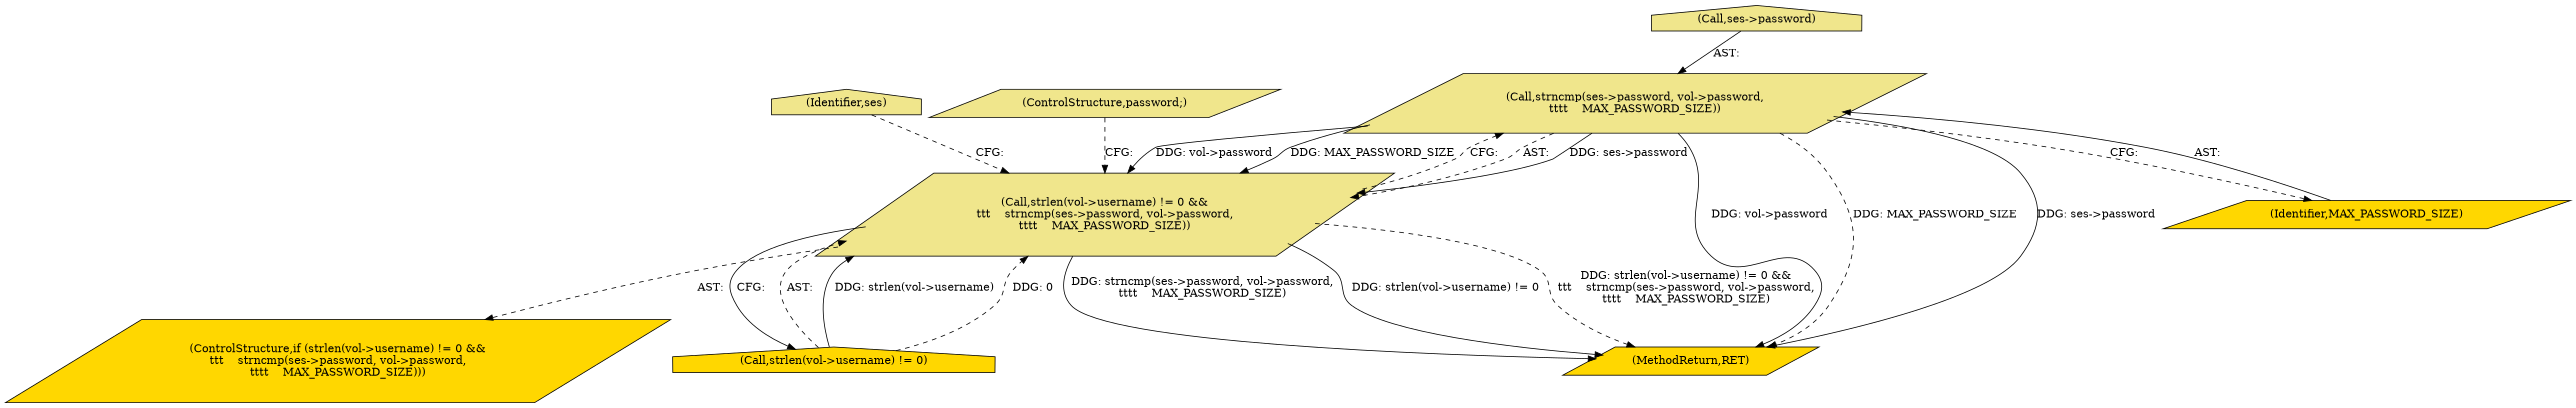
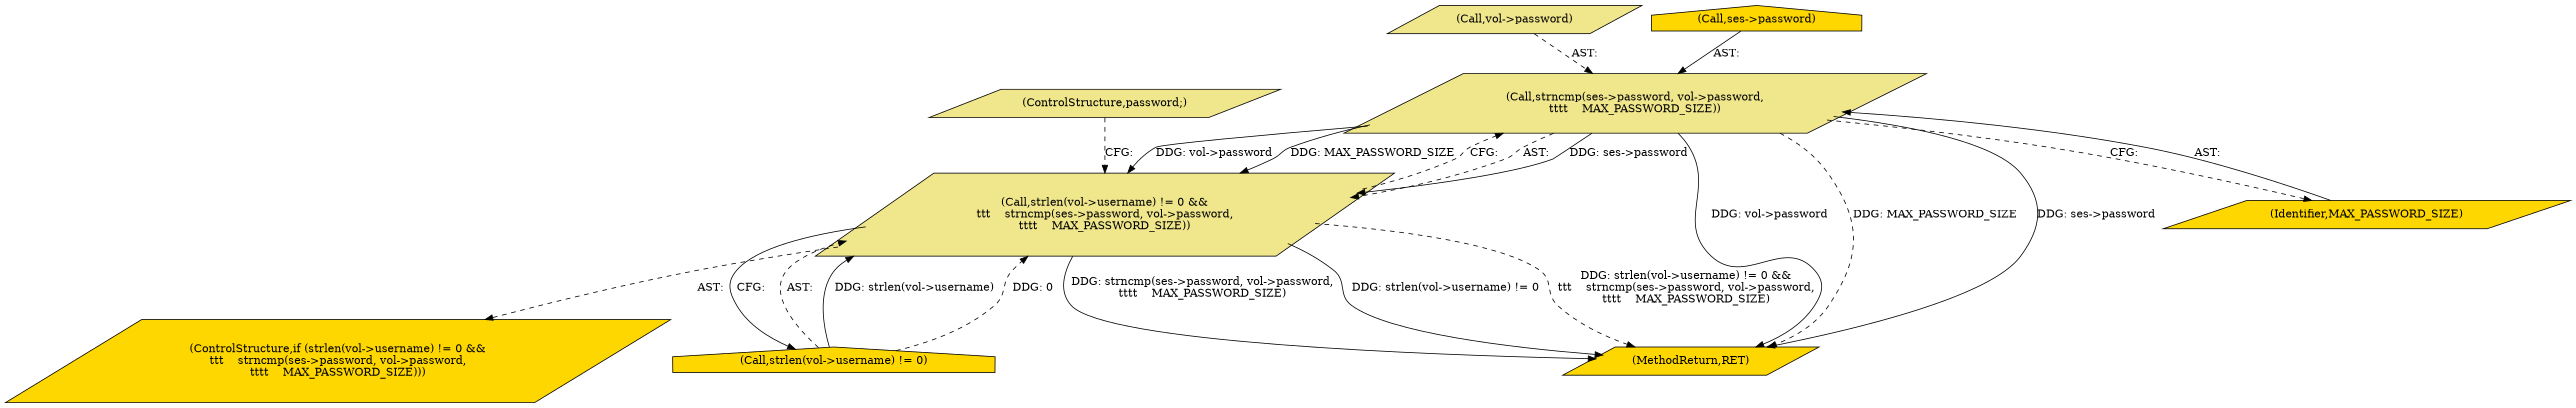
  digraph {
    node [fillcolor=khaki shape=parallelogram style=filled]
    edge [style=dashed]
    n1 [label="(Call,strncmp(ses->password, vol->password,\n\t\t\t\t    MAX_PASSWORD_SIZE))"]
    n2 [label="(Call,strlen(vol->username) != 0 &&\n\t\t\t    strncmp(ses->password, vol->password,\n\t\t\t\t    MAX_PASSWORD_SIZE))"]
    n3 [fillcolor=gold label="(MethodReturn,RET)"]
    n4 [fillcolor=gold label="(Identifier,MAX_PASSWORD_SIZE)"]
    n5 [fillcolor=gold label="(ControlStructure,if (strlen(vol->username) != 0 &&\n\t\t\t    strncmp(ses->password, vol->password,\n\t\t\t\t    MAX_PASSWORD_SIZE)))"]
    n6 [fillcolor=gold label="(Call,strlen(vol->username) != 0)" shape=house]
-   n7 [label="(Identifier,ses)" shape=house]
-   n9 [label="(Call,ses->password)" shape=house]
+   n8 [label="(Call,vol->password)"]
+   n9 [fillcolor=gold label="(Call,ses->password)" shape=house]
    n10 [label="(ControlStructure,password;)"]
    n1 -> n2 [label="AST: "]
    n1 -> n2 [label="DDG: ses->password" style=solid]
    n1 -> n2 [label="DDG: vol->password" style=solid]
    n1 -> n2 [label="DDG: MAX_PASSWORD_SIZE" style=solid]
    n1 -> n3 [label="DDG: vol->password" style=solid]
    n1 -> n3 [label="DDG: MAX_PASSWORD_SIZE"]
    n1 -> n3 [label="DDG: ses->password" style=solid]
    n1 -> n4 [label="CFG: "]
    n2 -> n1 [label="CFG: "]
    n2 -> n3 [label="DDG: strncmp(ses->password, vol->password,\n\t\t\t\t    MAX_PASSWORD_SIZE)" style=solid]
    n2 -> n3 [label="DDG: strlen(vol->username) != 0" style=solid]
    n2 -> n3 [label="DDG: strlen(vol->username) != 0 &&\n\t\t\t    strncmp(ses->password, vol->password,\n\t\t\t\t    MAX_PASSWORD_SIZE)"]
    n2 -> n5 [label="AST: "]
    n2 -> n6 [label="CFG: " style=solid]
    n4 -> n1 [label="AST: " style=solid]
    n6 -> n2 [label="AST: "]
    n6 -> n2 [label="DDG: strlen(vol->username)" style=solid]
    n6 -> n2 [label="DDG: 0"]
-   n7 -> n2 [label="CFG: "]
+   n8 -> n1 [label="AST: "]
    n9 -> n1 [label="AST: " style=solid]
    n10 -> n2 [label="CFG: "]
  }
